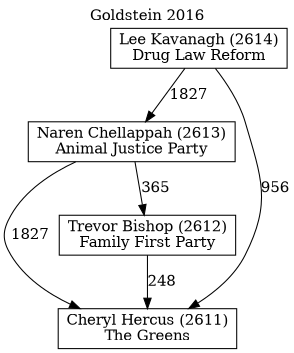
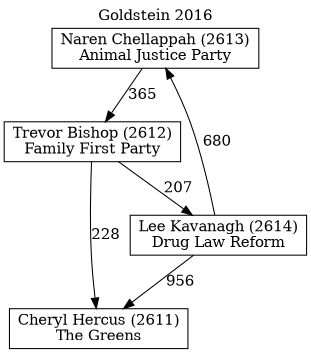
  digraph {
    label="Goldstein 2016"
    labelloc=t
    mclimit=10
    node [shape=box]
    n1 [label="Naren Chellappah (2613)\nAnimal Justice Party"]
    n2 [label="Cheryl Hercus (2611)\nThe Greens"]
    n3 [label="Trevor Bishop (2612)\nFamily First Party"]
    n4 [label="Lee Kavanagh (2614)\nDrug Law Reform"]
-   n1 -> n2 [label=1827]
    n1 -> n3 [label=365]
-   n3 -> n2 [label=248]
-   n4 -> n1 [label=1827]
+   n3 -> n2 [label=228]
+   n3 -> n4 [label=207]
+   n4 -> n1 [label=680]
    n4 -> n2 [label=956]
  }
